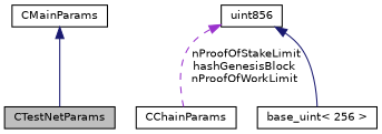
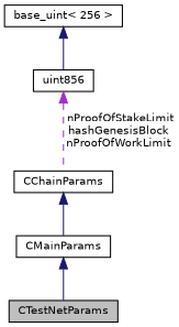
  digraph {
    node [color=black fillcolor=white fontname=Helvetica fontsize=10 shape=record style=filled]
    edge [color=midnightblue dir=back fontname=Helvetica fontsize=10 labelfontname=Helvetica labelfontsize=10 style=solid]
    n1 [fillcolor=grey75 fontcolor=black height=0.2 label=CTestNetParams width=0.4]
    n2 [height=0.2 label=CMainParams width=0.4]
    n3 [height=0.2 label=CChainParams width=0.4]
    n4 [height=0.2 label=uint856 width=0.4]
    n5 [height=0.2 label="base_uint\< 256 \>" width=0.4]
    n2 -> n1
+   n3 -> n2
    n4 -> n3 [color=darkorchid3 label=" nProofOfStakeLimit\nhashGenesisBlock\nnProofOfWorkLimit" style=dashed]
-   n4 -> n5
+   n5 -> n4
  }
